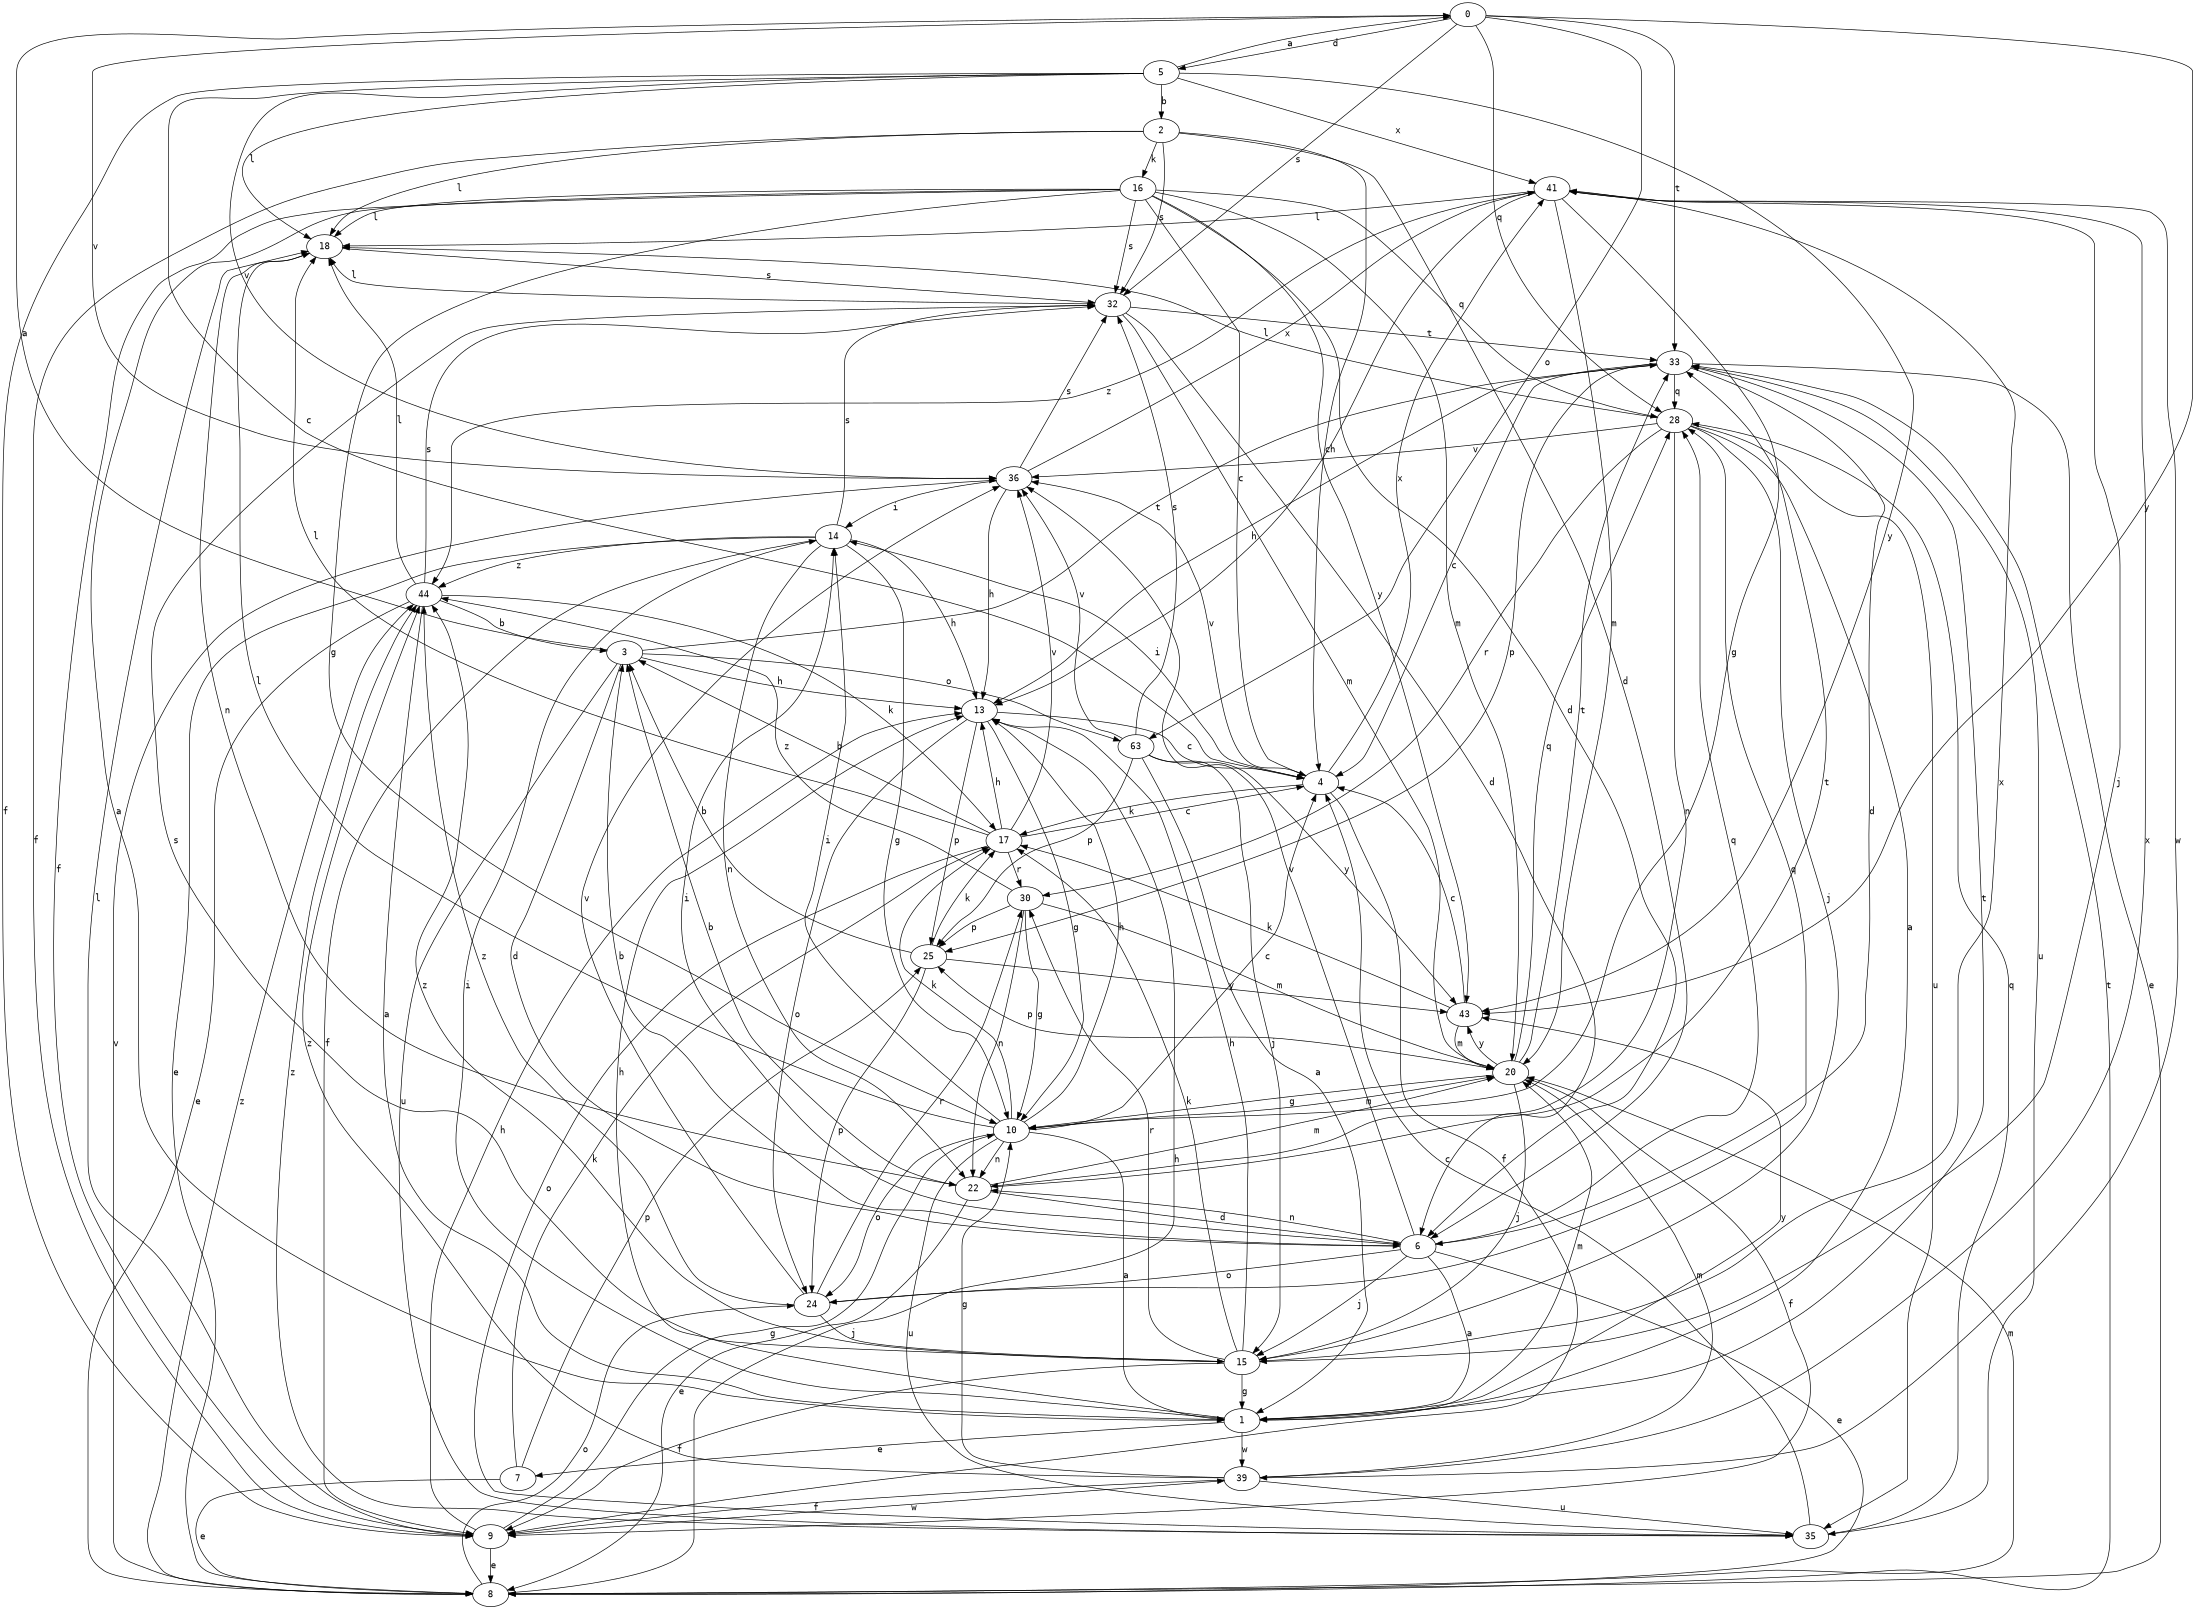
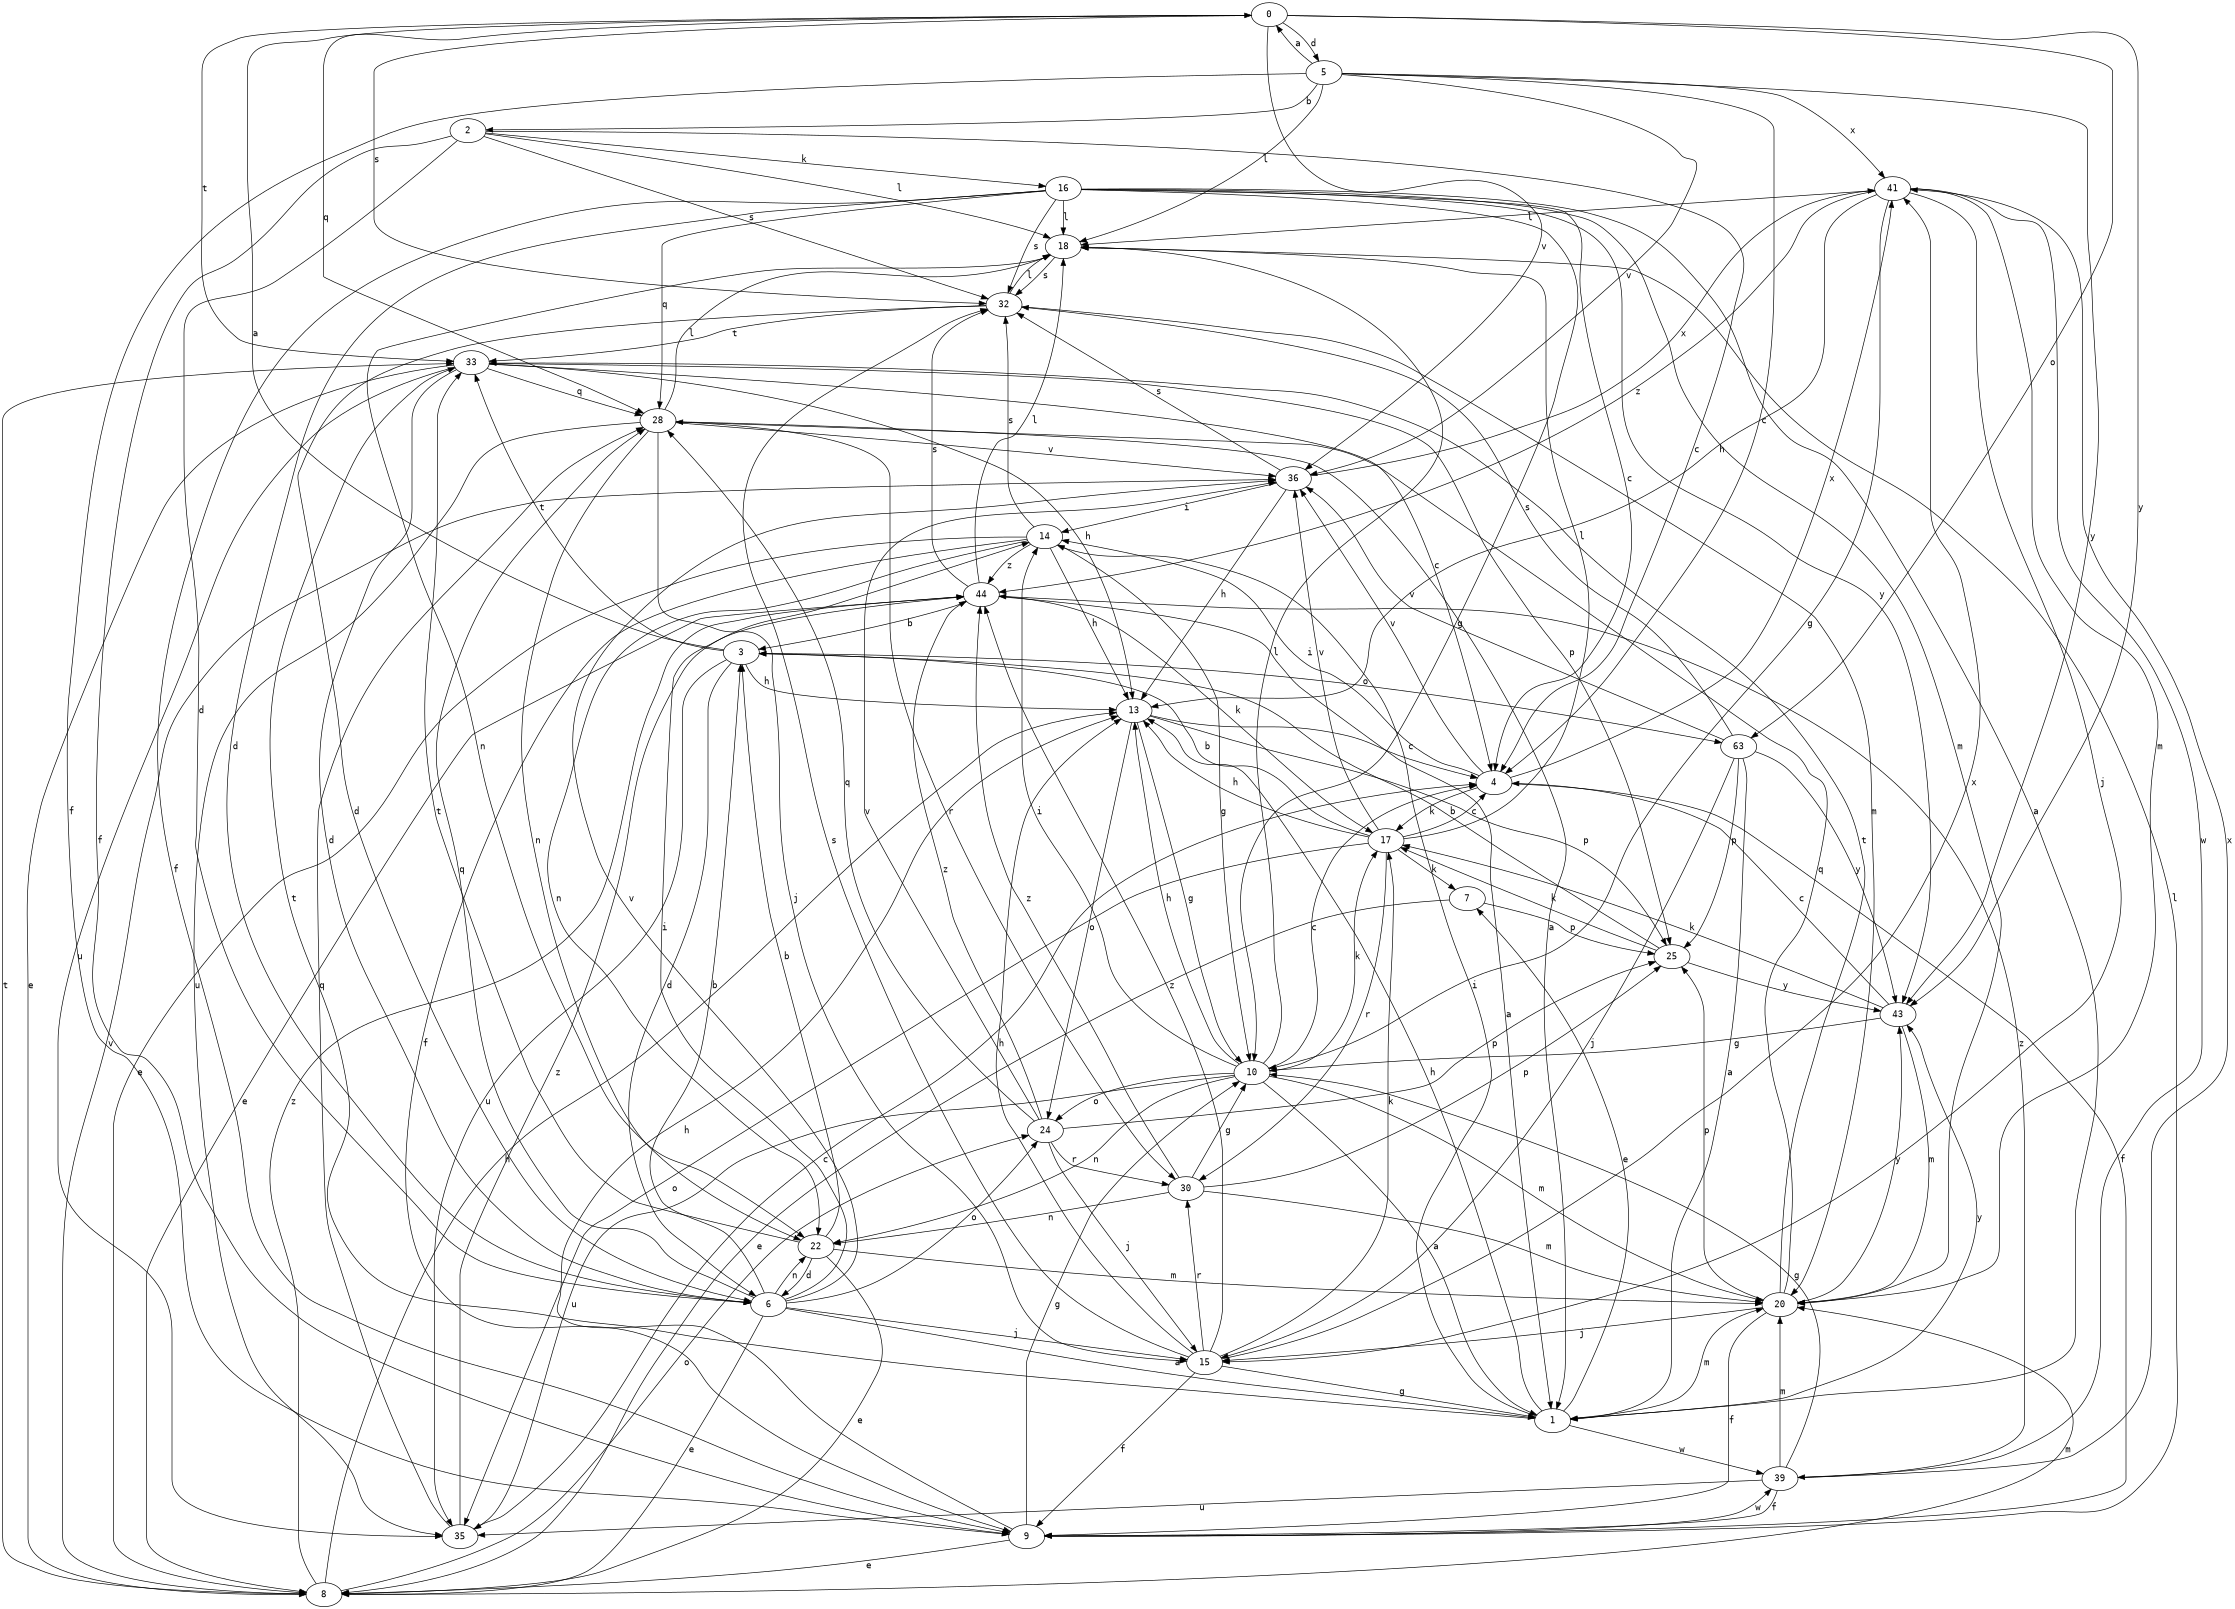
  strict digraph {
    fontname="DejaVu Sans Mono"
    node [fontname="DejaVu Sans Mono"]
    edge [fontname="DejaVu Sans Mono"]
    0
    5
    n3 [label=63]
    28
    32
    33
    36
    43
    2
    4
    9
    18
    41
    1
    15
    25
    35
    22
    30
    20
    6
    13
    8
    14
    17
    7
    39
    24
    10
    44
    16
    3
    0 -> 5 [label=d]
    0 -> n3 [label=o]
    0 -> 28 [label=q]
    0 -> 32 [label=s]
    0 -> 33 [label=t]
    0 -> 36 [label=v]
    0 -> 43 [label=y]
    5 -> 0 [label=a]
    5 -> 36 [label=v]
    5 -> 43 [label=y]
    5 -> 2 [label=b]
    5 -> 4 [label=c]
    5 -> 9 [label=f]
    5 -> 18 [label=l]
    5 -> 41 [label=x]
    n3 -> 32 [label=s]
    n3 -> 36 [label=v]
    n3 -> 43 [label=y]
    n3 -> 1 [label=a]
    n3 -> 15 [label=j]
    n3 -> 25 [label=p]
    28 -> 36 [label=v]
    28 -> 18 [label=l]
    28 -> 1 [label=a]
    28 -> 15 [label=j]
    28 -> 35 [label=u]
    28 -> 22 [label=n]
    28 -> 30 [label=r]
    32 -> 33 [label=t]
    32 -> 18 [label=l]
    32 -> 20 [label=m]
    32 -> 6 [label=d]
    33 -> 28 [label=q]
    33 -> 4 [label=c]
    33 -> 25 [label=p]
    33 -> 35 [label=u]
    33 -> 6 [label=d]
    33 -> 13 [label=h]
    33 -> 8 [label=e]
    36 -> 32 [label=s]
    36 -> 41 [label=x]
    36 -> 13 [label=h]
    36 -> 14 [label=i]
    43 -> 4 [label=c]
    43 -> 20 [label=m]
    43 -> 17 [label=k]
    2 -> 32 [label=s]
    2 -> 4 [label=c]
    2 -> 9 [label=f]
    2 -> 18 [label=l]
    2 -> 6 [label=d]
    2 -> 16 [label=k]
    4 -> 36 [label=v]
    4 -> 9 [label=f]
    4 -> 41 [label=x]
    4 -> 14 [label=i]
    4 -> 17 [label=k]
    9 -> 18 [label=l]
    9 -> 13 [label=h]
    9 -> 8 [label=e]
    9 -> 39 [label=w]
    9 -> 10 [label=g]
    18 -> 32 [label=s]
    18 -> 22 [label=n]
    41 -> 18 [label=l]
    41 -> 15 [label=j]
    41 -> 20 [label=m]
    41 -> 13 [label=h]
    41 -> 39 [label=w]
    41 -> 10 [label=g]
    41 -> 44 [label=z]
    1 -> 33 [label=t]
    1 -> 43 [label=y]
    1 -> 20 [label=m]
    1 -> 13 [label=h]
    1 -> 14 [label=i]
    1 -> 7 [label=e]
    1 -> 39 [label=w]
    15 -> 32 [label=s]
    15 -> 9 [label=f]
    15 -> 41 [label=x]
    15 -> 1 [label=g]
    15 -> 30 [label=r]
    15 -> 13 [label=h]
    15 -> 17 [label=k]
    15 -> 44 [label=z]
    25 -> 43 [label=y]
    25 -> 17 [label=k]
    25 -> 3 [label=b]
    35 -> 28 [label=q]
    35 -> 4 [label=c]
    35 -> 44 [label=z]
    22 -> 33 [label=t]
    22 -> 20 [label=m]
    22 -> 6 [label=d]
    22 -> 8 [label=e]
    22 -> 3 [label=b]
    30 -> 25 [label=p]
    30 -> 22 [label=n]
    30 -> 20 [label=m]
    30 -> 10 [label=g]
    30 -> 44 [label=z]
    20 -> 28 [label=q]
    20 -> 33 [label=t]
    20 -> 43 [label=y]
    20 -> 9 [label=f]
    20 -> 15 [label=j]
    20 -> 25 [label=p]
-   20 -> 10 [label=g]
+   43 -> 10 [label=g]
    6 -> 28 [label=q]
    6 -> 36 [label=v]
    6 -> 1 [label=a]
    6 -> 15 [label=j]
    6 -> 22 [label=n]
    6 -> 8 [label=e]
    6 -> 14 [label=i]
    6 -> 24 [label=o]
    6 -> 3 [label=b]
    13 -> 4 [label=c]
    13 -> 25 [label=p]
    13 -> 24 [label=o]
    13 -> 10 [label=g]
    8 -> 33 [label=t]
    8 -> 36 [label=v]
    8 -> 20 [label=m]
    8 -> 13 [label=h]
    8 -> 24 [label=o]
    8 -> 44 [label=z]
    14 -> 32 [label=s]
    14 -> 9 [label=f]
    14 -> 22 [label=n]
    14 -> 13 [label=h]
    14 -> 8 [label=e]
    14 -> 10 [label=g]
    14 -> 44 [label=z]
    17 -> 36 [label=v]
    17 -> 4 [label=c]
    17 -> 18 [label=l]
    17 -> 35 [label=o]
    17 -> 30 [label=r]
    17 -> 13 [label=h]
    17 -> 3 [label=b]
    7 -> 25 [label=p]
    7 -> 8 [label=e]
-   7 -> 17 [label=k]
+   17 -> 7 [label=k]
    39 -> 9 [label=f]
    39 -> 41 [label=x]
    39 -> 35 [label=u]
    39 -> 20 [label=m]
    39 -> 10 [label=g]
    39 -> 44 [label=z]
    24 -> 28 [label=q]
    24 -> 36 [label=v]
    24 -> 15 [label=j]
-   25 -> 24 [label=p]
+   24 -> 25 [label=p]
    24 -> 30 [label=r]
    24 -> 44 [label=z]
    10 -> 4 [label=c]
    10 -> 18 [label=l]
    10 -> 1 [label=a]
    10 -> 35 [label=u]
    10 -> 22 [label=n]
    10 -> 20 [label=m]
    10 -> 13 [label=h]
    10 -> 14 [label=i]
    10 -> 17 [label=k]
    10 -> 24 [label=o]
    44 -> 32 [label=s]
    44 -> 18 [label=l]
    44 -> 1 [label=a]
    44 -> 8 [label=e]
    44 -> 17 [label=k]
    44 -> 3 [label=b]
    16 -> 28 [label=q]
    16 -> 32 [label=s]
    16 -> 43 [label=y]
    16 -> 4 [label=c]
    16 -> 9 [label=f]
    16 -> 18 [label=l]
    16 -> 1 [label=a]
    16 -> 20 [label=m]
    16 -> 6 [label=d]
    16 -> 10 [label=g]
    3 -> 0 [label=a]
    3 -> n3 [label=o]
    3 -> 33 [label=t]
    3 -> 35 [label=u]
    3 -> 6 [label=d]
    3 -> 13 [label=h]
  }
